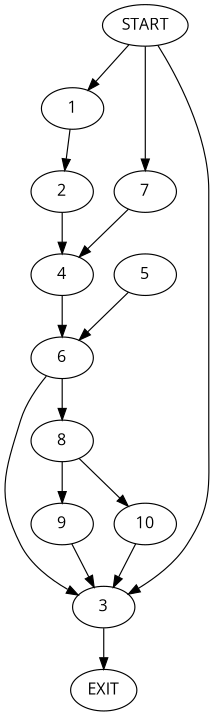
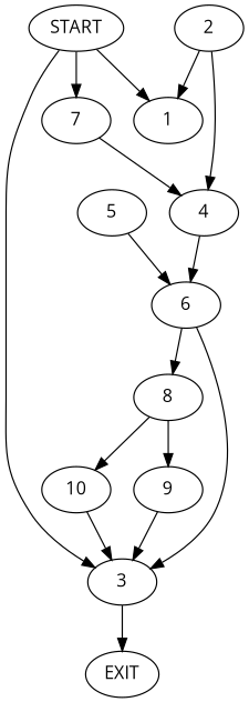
  digraph {
    fontname="Open Sans"
    node [fontname="Open Sans"]
    edge [fontname="Open Sans"]
    n1 [label=START]
    1
    7
    3
    2
    4
    n7 [label=EXIT]
    6
    5
    8
    9
    10
    n1 -> 1
    n1 -> 7
    n1 -> 3
-   1 -> 2
+   2 -> 1
    7 -> 4
    3 -> n7
    2 -> 4
    4 -> 6
    6 -> 3
    6 -> 8
    5 -> 6
    8 -> 9
    8 -> 10
    9 -> 3
    10 -> 3
  }
